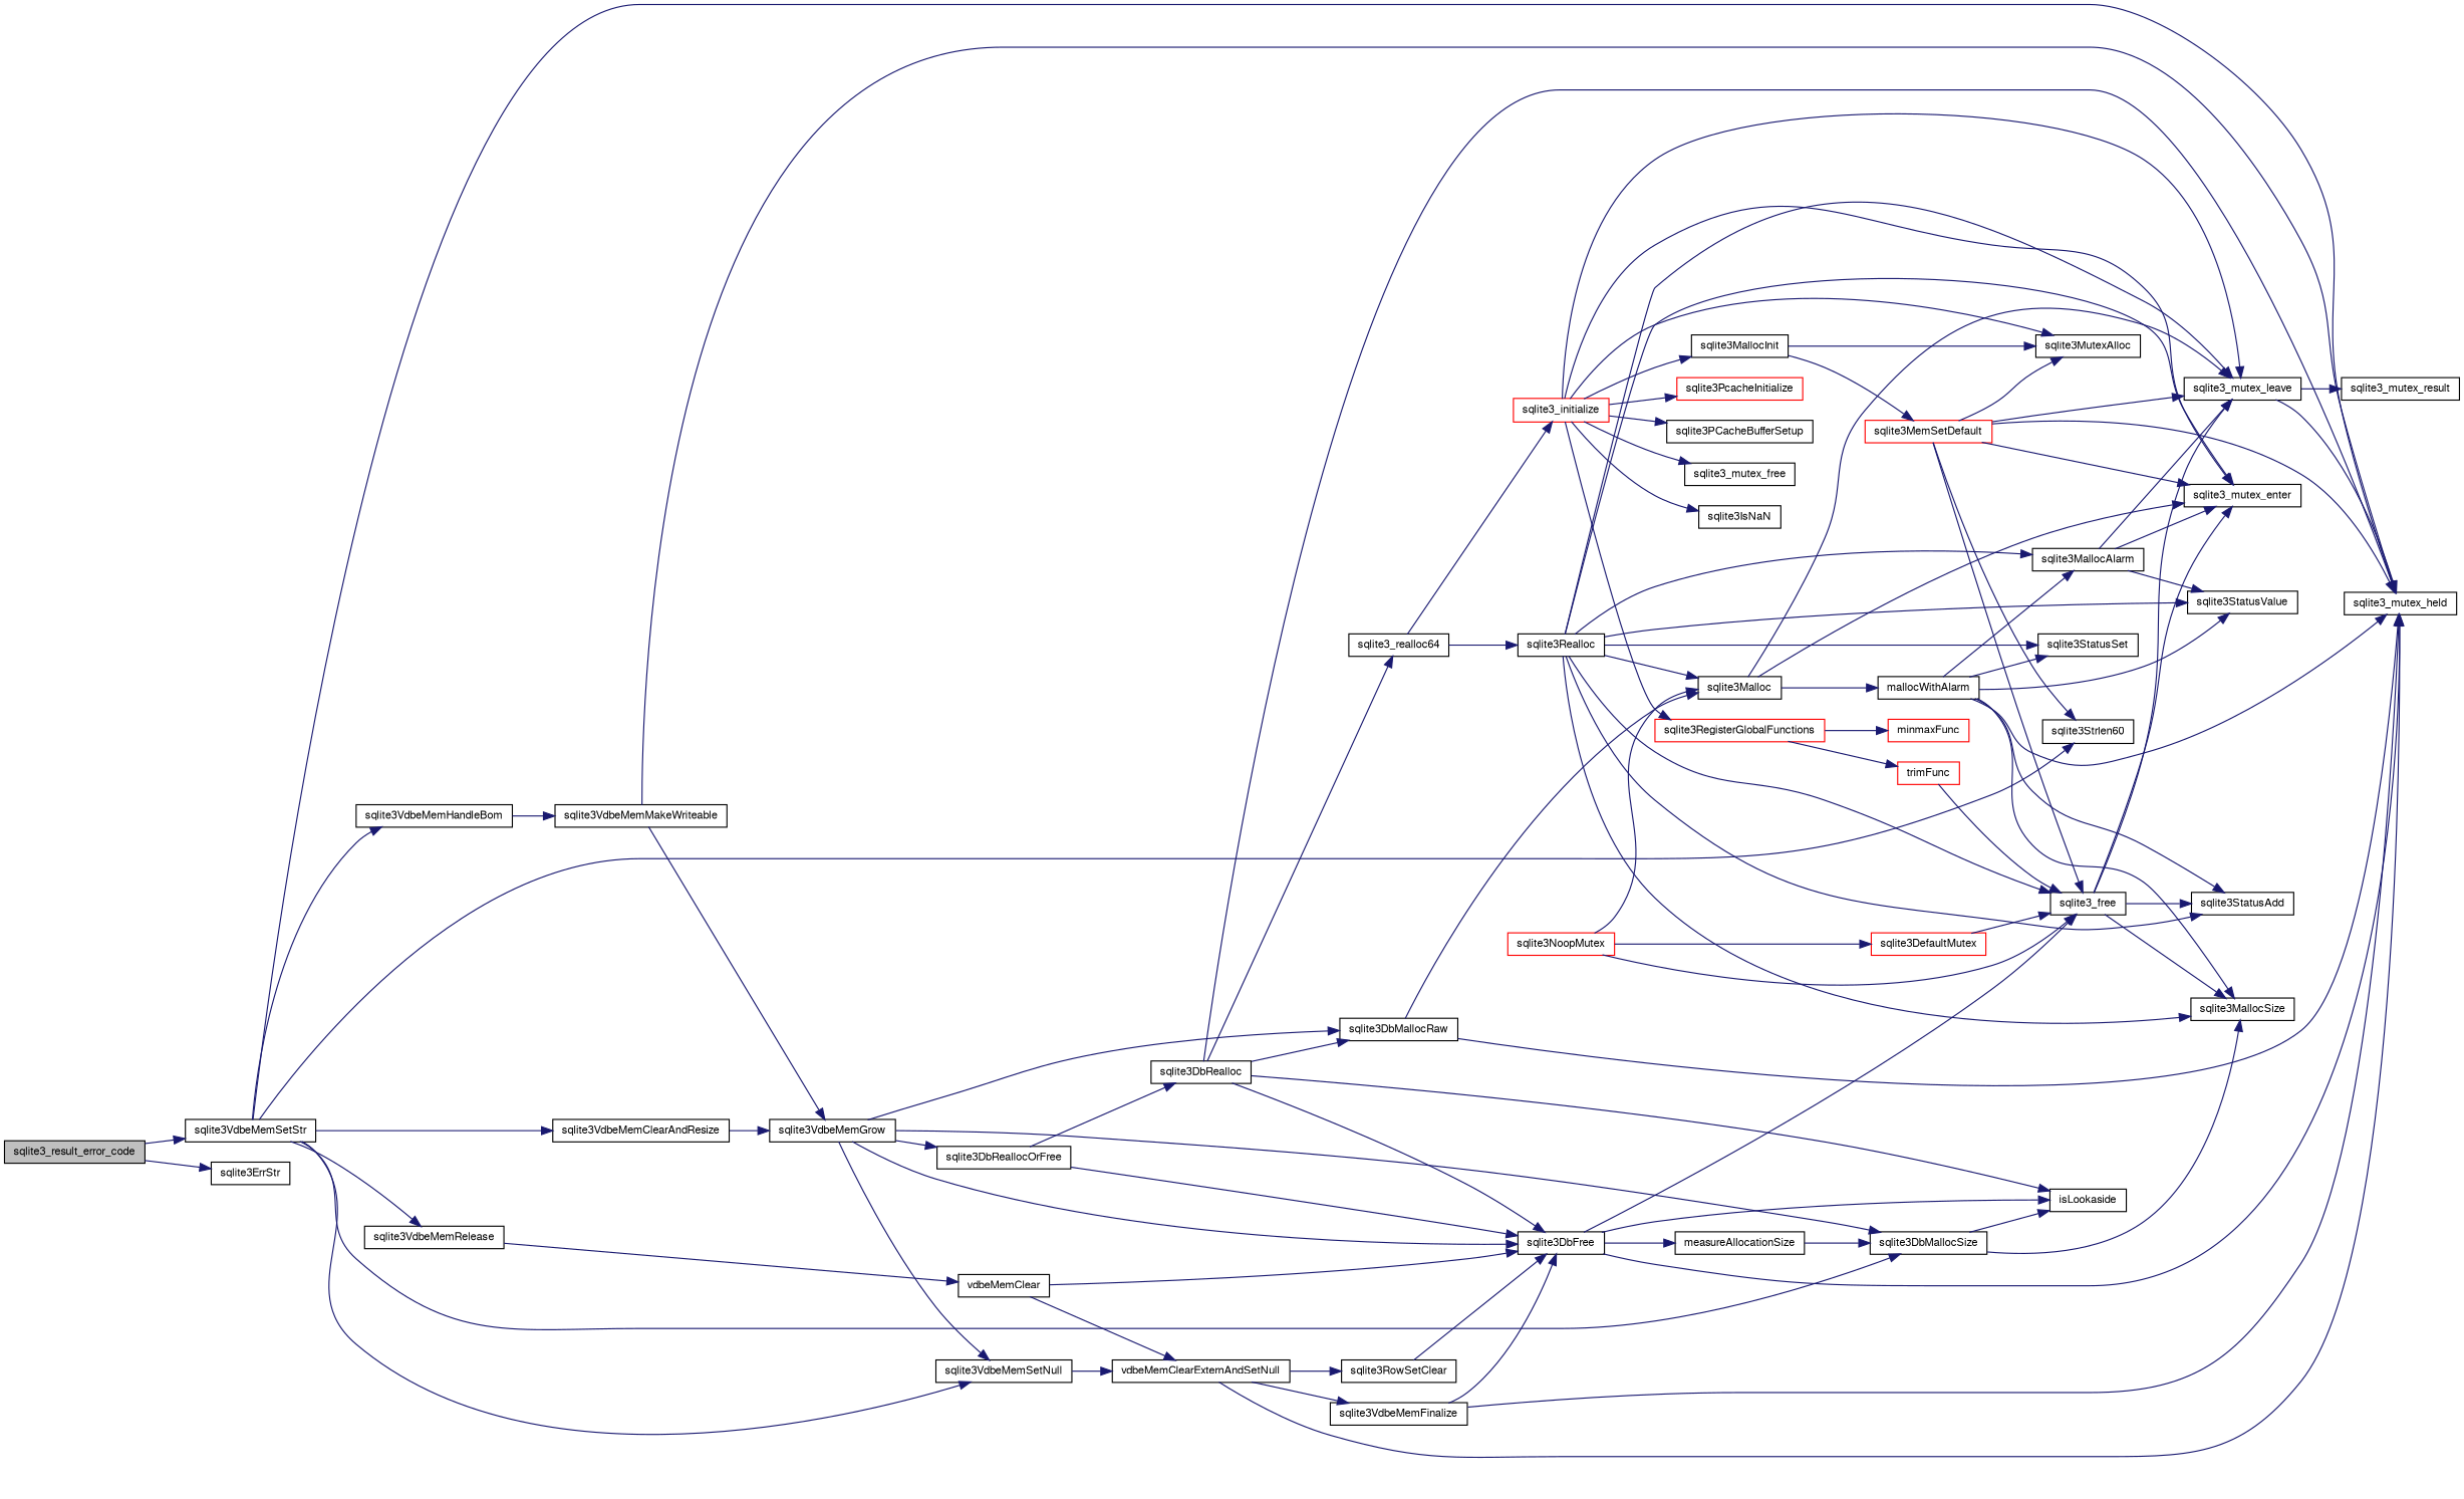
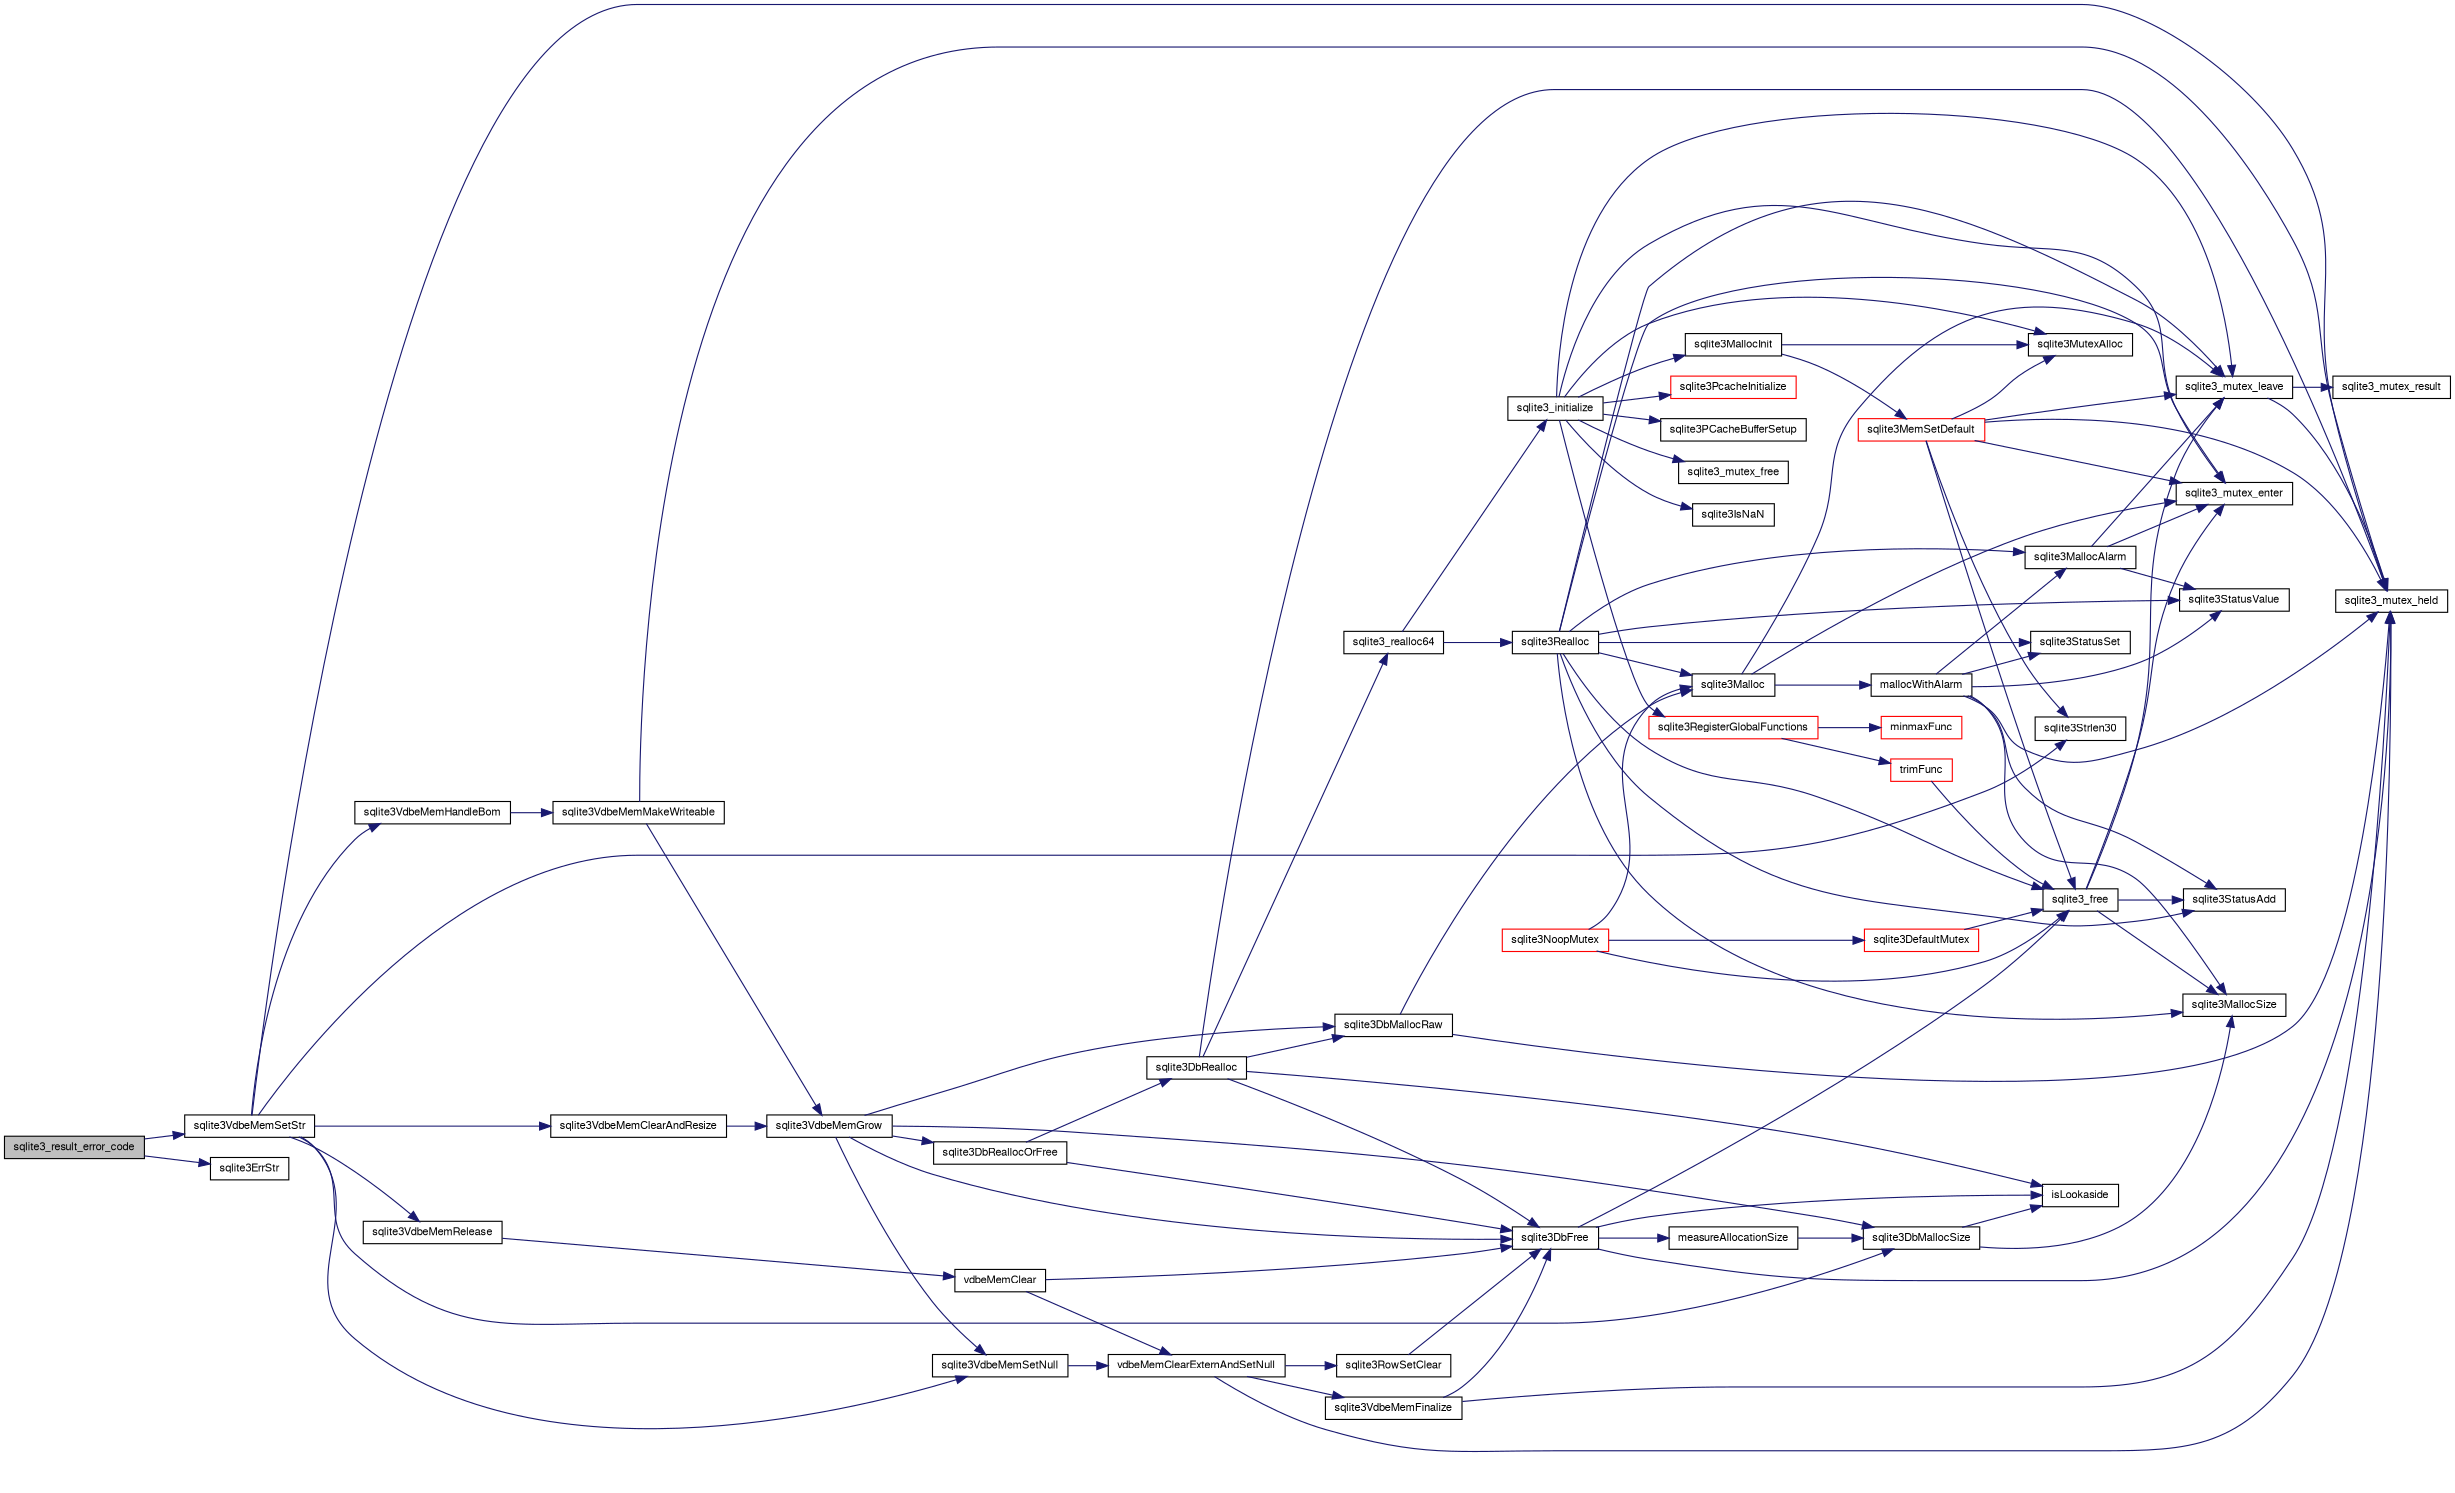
  digraph {
    rankdir=LR
    node [color=black fillcolor=white fontname=FreeSans fontsize=10 shape=record style=filled]
    edge [color=midnightblue fontname=FreeSans fontsize=10 labelfontname=FreeSans labelfontsize=10 style=solid]
    n1 [fillcolor=grey75 fontcolor=black height=0.2 label=sqlite3_result_error_code width=0.4]
    n2 [height=0.2 label=sqlite3VdbeMemSetStr width=0.4]
    n3 [height=0.2 label=sqlite3ErrStr width=0.4]
    n4 [height=0.2 label=sqlite3_mutex_held width=0.4]
    n5 [height=0.2 label=sqlite3VdbeMemSetNull width=0.4]
    n6 [height=0.2 label=sqlite3DbMallocSize width=0.4]
-   n7 [height=0.2 label=sqlite3Strlen60 width=0.4]
+   n7 [height=0.2 label=sqlite3Strlen30 width=0.4]
    n8 [height=0.2 label=sqlite3VdbeMemClearAndResize width=0.4]
    n9 [height=0.2 label=sqlite3VdbeMemRelease width=0.4]
    n10 [height=0.2 label=sqlite3VdbeMemHandleBom width=0.4]
    n11 [height=0.2 label=vdbeMemClearExternAndSetNull width=0.4]
    n12 [height=0.2 label=isLookaside width=0.4]
    n13 [height=0.2 label=sqlite3MallocSize width=0.4]
    n14 [height=0.2 label=sqlite3VdbeMemGrow width=0.4]
    n15 [height=0.2 label=vdbeMemClear width=0.4]
    n16 [height=0.2 label=sqlite3VdbeMemMakeWriteable width=0.4]
    n17 [height=0.2 label=sqlite3VdbeMemFinalize width=0.4]
    n18 [height=0.2 label=sqlite3RowSetClear width=0.4]
    n19 [height=0.2 label=sqlite3DbFree width=0.4]
    n20 [height=0.2 label=measureAllocationSize width=0.4]
    n21 [height=0.2 label=sqlite3_free width=0.4]
    n22 [height=0.2 label=sqlite3_mutex_enter width=0.4]
    n23 [height=0.2 label=sqlite3StatusAdd width=0.4]
    n24 [height=0.2 label=sqlite3_mutex_leave width=0.4]
    n25 [height=0.2 label=sqlite3_mutex_result width=0.4]
    n26 [height=0.2 label=sqlite3DbReallocOrFree width=0.4]
    n27 [height=0.2 label=sqlite3DbMallocRaw width=0.4]
    n28 [height=0.2 label=sqlite3DbRealloc width=0.4]
    n29 [height=0.2 label=sqlite3Malloc width=0.4]
    n30 [height=0.2 label=sqlite3_realloc64 width=0.4]
-   n31 [color=red height=0.2 label=sqlite3_initialize width=0.4]
+   n31 [height=0.2 label=sqlite3_initialize width=0.4]
    n32 [height=0.2 label=sqlite3Realloc width=0.4]
    n33 [height=0.2 label=mallocWithAlarm width=0.4]
    n34 [height=0.2 label=sqlite3StatusSet width=0.4]
    n35 [height=0.2 label=sqlite3StatusValue width=0.4]
    n36 [height=0.2 label=sqlite3MallocAlarm width=0.4]
    n37 [height=0.2 label=sqlite3MutexAlloc width=0.4]
    n38 [height=0.2 label=sqlite3MallocInit width=0.4]
    n39 [color=red height=0.2 label=sqlite3RegisterGlobalFunctions width=0.4]
    n40 [color=red height=0.2 label=sqlite3PcacheInitialize width=0.4]
    n41 [height=0.2 label=sqlite3PCacheBufferSetup width=0.4]
    n42 [height=0.2 label=sqlite3_mutex_free width=0.4]
    n43 [height=0.2 label=sqlite3IsNaN width=0.4]
    n44 [color=red height=0.2 label=sqlite3MemSetDefault width=0.4]
    n45 [color=red height=0.2 label=trimFunc width=0.4]
    n46 [color=red height=0.2 label=minmaxFunc width=0.4]
    n47 [color=red height=0.2 label=sqlite3DefaultMutex width=0.4]
    n48 [color=red height=0.2 label=sqlite3NoopMutex width=0.4]
    n1 -> n2
    n1 -> n3
    n2 -> n4
    n2 -> n5
    n2 -> n6
    n2 -> n7
    n2 -> n8
    n2 -> n9
    n2 -> n10
    n5 -> n11
    n6 -> n12
    n6 -> n13
    n8 -> n14
    n9 -> n15
    n10 -> n16
    n11 -> n4
    n11 -> n17
    n11 -> n18
    n14 -> n5
    n14 -> n6
    n14 -> n19
    n14 -> n26
    n14 -> n27
    n15 -> n11
    n15 -> n19
    n16 -> n4
    n16 -> n14
    n17 -> n4
    n17 -> n19
    n18 -> n19
    n19 -> n4
    n19 -> n12
    n19 -> n20
    n19 -> n21
    n20 -> n6
    n21 -> n13
    n21 -> n22
    n21 -> n23
    n21 -> n24
    n24 -> n4
    n24 -> n25
    n26 -> n19
    n26 -> n28
    n27 -> n4
    n27 -> n29
    n28 -> n4
    n28 -> n12
    n28 -> n19
    n28 -> n27
    n28 -> n30
    n29 -> n22
    n29 -> n24
    n29 -> n33
    n30 -> n31
    n30 -> n32
    n31 -> n22
    n31 -> n24
    n31 -> n37
    n31 -> n38
    n31 -> n39
    n31 -> n40
    n31 -> n41
    n31 -> n42
    n31 -> n43
    n32 -> n13
    n32 -> n21
    n32 -> n22
    n32 -> n23
    n32 -> n24
    n32 -> n29
    n32 -> n34
    n32 -> n35
    n32 -> n36
    n33 -> n4
    n33 -> n13
    n33 -> n23
    n33 -> n34
    n33 -> n35
    n33 -> n36
    n36 -> n22
    n36 -> n24
    n36 -> n35
    n38 -> n37
    n38 -> n44
    n39 -> n45
    n39 -> n46
    n44 -> n4
    n44 -> n7
    n44 -> n21
    n44 -> n22
    n44 -> n24
    n44 -> n37
    n45 -> n21
    n47 -> n21
    n48 -> n21
    n48 -> n29
    n48 -> n47
  }
